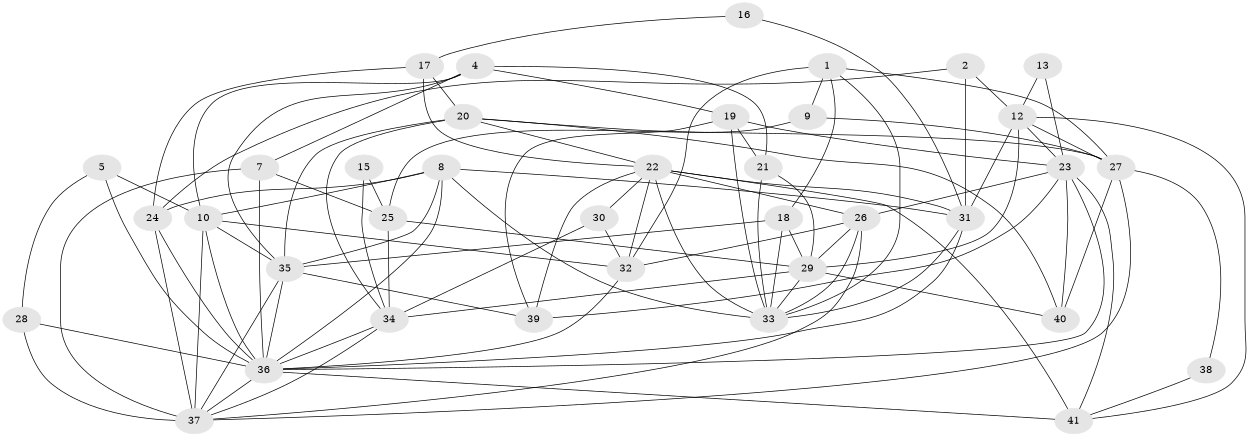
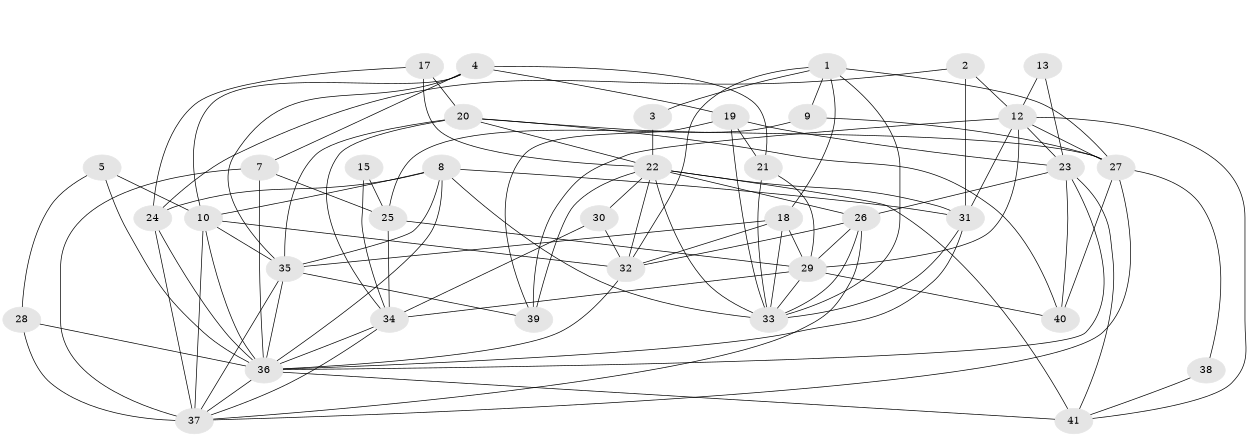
  graph {
    node [color=gray90 style=filled]
    edge [weight=1.0]
    1
+   3
    9
    18
    27
    32
    33
    22
    25
    35
    29
    37
    40
    38
    36
    2
    12
    24
    31
    23
    41
    30
    39
    26
    4
    7
    10
    19
    21
    5
    28
    34
    8
    13
    15
-   16
    17
    20
+   1 -- 3
    1 -- 9
    1 -- 18
    1 -- 27
    1 -- 32
    1 -- 33
+   3 -- 22
    9 -- 27
    9 -- 25
+   18 -- 32
    18 -- 33
    18 -- 35
    18 -- 29
    27 -- 37
    27 -- 40
    27 -- 38
    32 -- 36
    22 -- 32
    22 -- 33
    22 -- 31
    22 -- 41 [weight=2.0]
    22 -- 30 [weight=2.0]
    22 -- 39
    22 -- 26 [weight=2.0]
    25 -- 29
    25 -- 34
    35 -- 37
    35 -- 36
    35 -- 39
    29 -- 33
    29 -- 40
    29 -- 34
    38 -- 41
    36 -- 37
    36 -- 41
    2 -- 12
    2 -- 24
    2 -- 31
    12 -- 27
    12 -- 29
    12 -- 31
    12 -- 23
    12 -- 41
    24 -- 37
    24 -- 36
    31 -- 33
    31 -- 36
    23 -- 40
    23 -- 36
    23 -- 41
-   23 -- 39
+   12 -- 39
    23 -- 26
    30 -- 32
    30 -- 34
    26 -- 32
    26 -- 33
    26 -- 29
    26 -- 37
    4 -- 35
    4 -- 7
    4 -- 10
    4 -- 19
    4 -- 21
    7 -- 25
    7 -- 37
    7 -- 36
    10 -- 32
    10 -- 35 [weight=2.0]
    10 -- 37
    10 -- 36 [weight=2.0]
    19 -- 33
    19 -- 23
    19 -- 39
    19 -- 21
    21 -- 33
    21 -- 29
    5 -- 36
    5 -- 10
    5 -- 28
    28 -- 37
    28 -- 36
    34 -- 37
    34 -- 36
    8 -- 33
    8 -- 35
    8 -- 36
    8 -- 24
    8 -- 31
    8 -- 10
    13 -- 12
    13 -- 23
    15 -- 25
    15 -- 34
-   16 -- 31
-   16 -- 17
    17 -- 22
    17 -- 24
    17 -- 20
    20 -- 27
    20 -- 22
    20 -- 35 [weight=2.0]
    20 -- 40
    20 -- 34
  }
